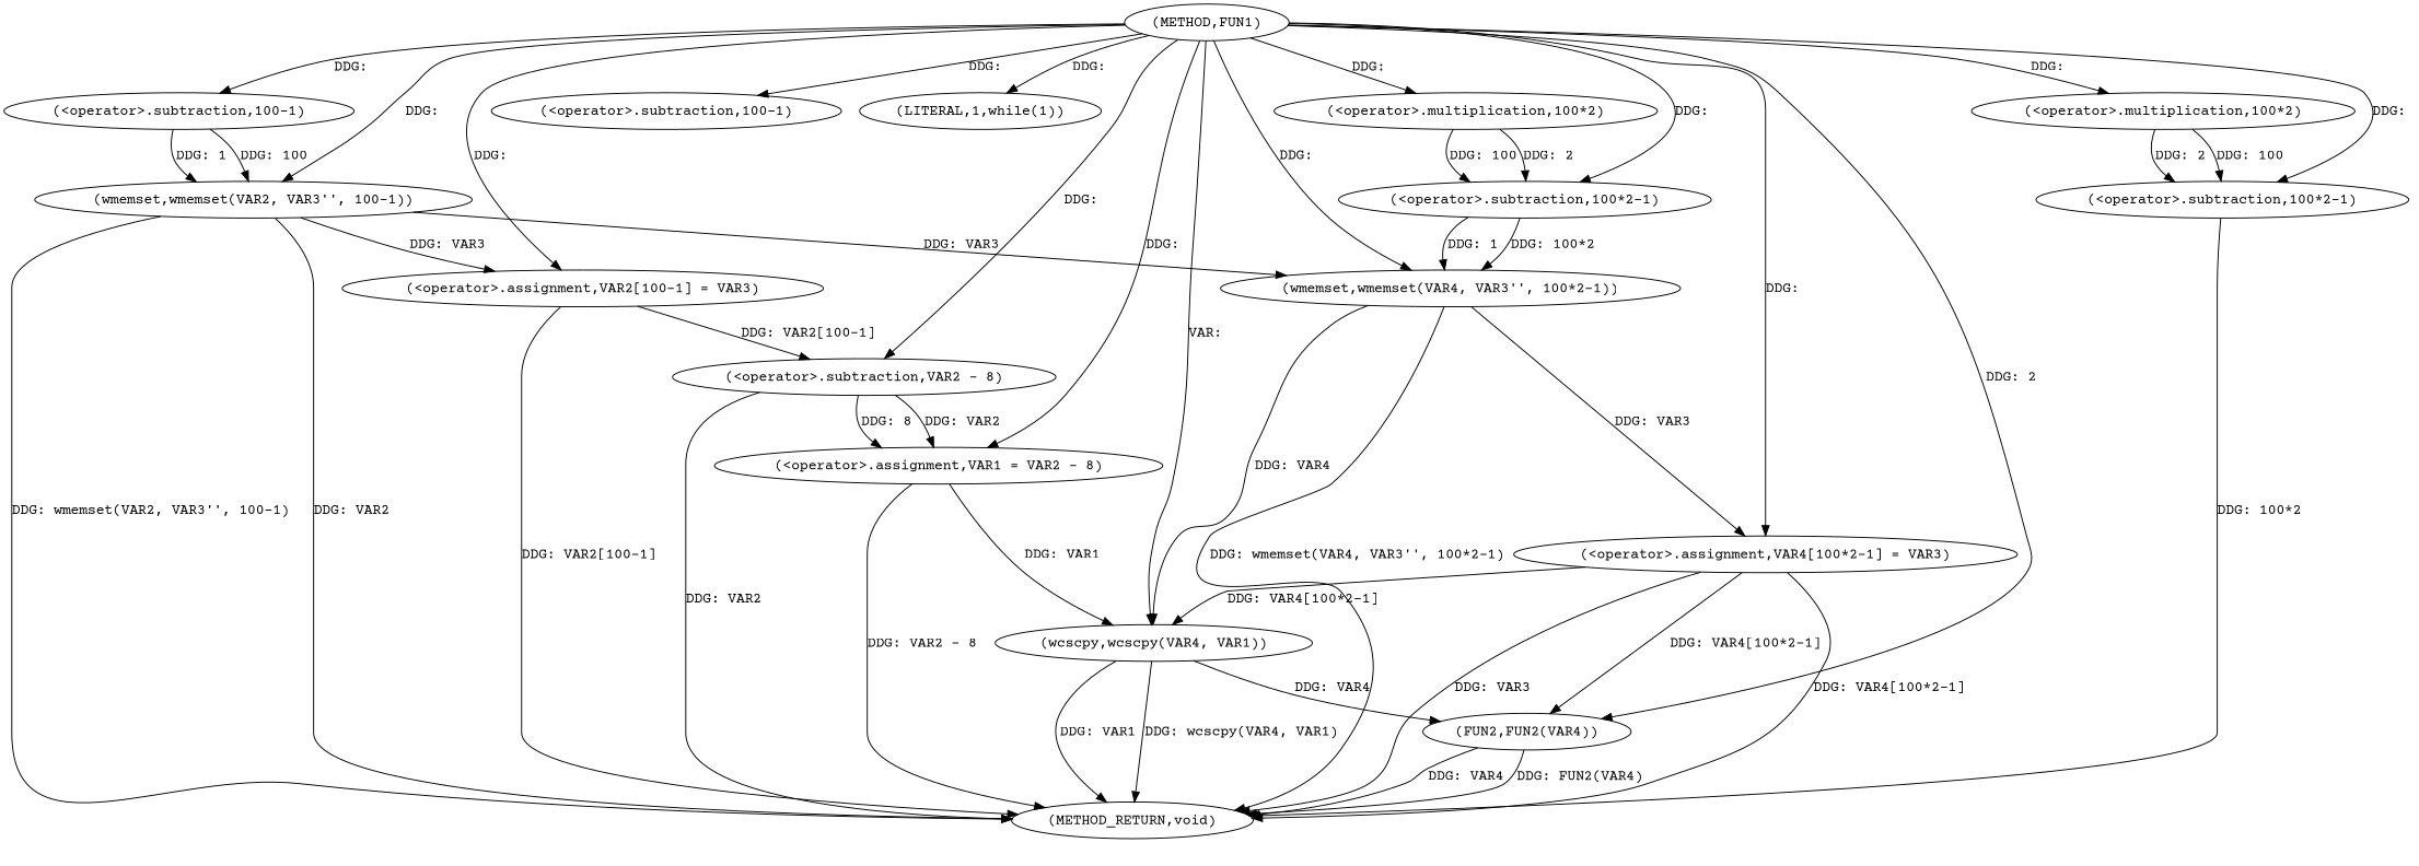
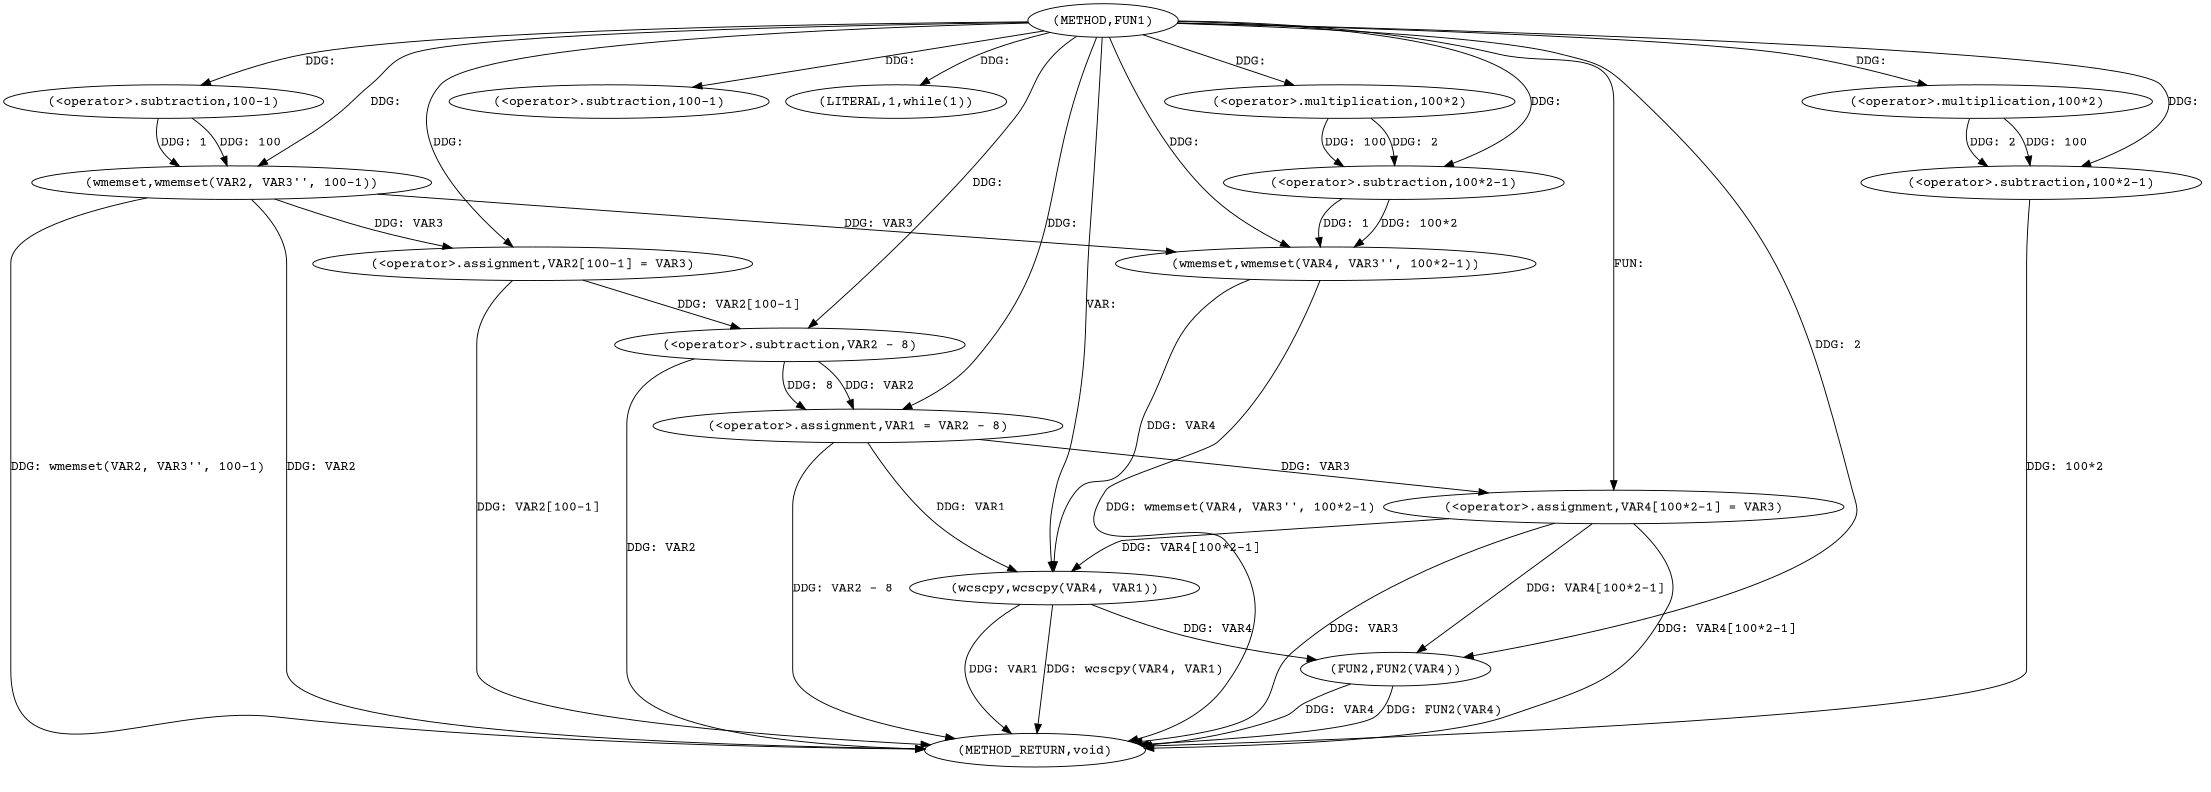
  digraph {
    fontname="Courier Prime"
    node [fontname="Courier Prime"]
    edge [fontname="Courier Prime"]
    n1 [label="(METHOD,FUN1)"]
    n2 [label="(wmemset,wmemset(VAR2, VAR3'', 100-1))"]
    n3 [label="(<operator>.subtraction,100-1)"]
    n4 [label="(<operator>.assignment,VAR2[100-1] = VAR3)"]
    n5 [label="(<operator>.subtraction,100-1)"]
    n6 [label="(LITERAL,1,while(1))"]
    n7 [label="(<operator>.assignment,VAR1 = VAR2 - 8)"]
    n8 [label="(<operator>.subtraction,VAR2 - 8)"]
    n9 [label="(wmemset,wmemset(VAR4, VAR3'', 100*2-1))"]
    n10 [label="(<operator>.subtraction,100*2-1)"]
    n11 [label="(<operator>.multiplication,100*2)"]
    n12 [label="(<operator>.assignment,VAR4[100*2-1] = VAR3)"]
    n13 [label="(<operator>.subtraction,100*2-1)"]
    n14 [label="(<operator>.multiplication,100*2)"]
    n15 [label="(wcscpy,wcscpy(VAR4, VAR1))"]
    n16 [label="(FUN2,FUN2(VAR4))"]
    n17 [label="(METHOD_RETURN,void)"]
    n1 -> n2 [label="DDG: "]
    n1 -> n3 [label="DDG: "]
    n1 -> n4 [label="DDG: "]
    n1 -> n5 [label="DDG: "]
    n1 -> n6 [label="DDG: "]
    n1 -> n7 [label="DDG: "]
    n1 -> n8 [label="DDG: "]
    n1 -> n9 [label="DDG: "]
    n1 -> n10 [label="DDG: "]
    n1 -> n11 [label="DDG: "]
-   n1 -> n12 [label="DDG: "]
+   n1 -> n12 [label="FUN: "]
    n1 -> n13 [label="DDG: "]
    n1 -> n14 [label="DDG: "]
    n1 -> n15 [label="VAR: "]
    n1 -> n16 [label="DDG: 2"]
    n2 -> n4 [label="DDG: VAR3"]
    n2 -> n9 [label="DDG: VAR3"]
    n2 -> n17 [label="DDG: wmemset(VAR2, VAR3'', 100-1)"]
    n2 -> n17 [label="DDG: VAR2"]
    n3 -> n2 [label="DDG: 100"]
    n3 -> n2 [label="DDG: 1"]
    n4 -> n8 [label="DDG: VAR2[100-1]"]
    n4 -> n17 [label="DDG: VAR2[100-1]"]
    n7 -> n15 [label="DDG: VAR1"]
    n7 -> n17 [label="DDG: VAR2 - 8"]
    n8 -> n7 [label="DDG: VAR2"]
    n8 -> n7 [label="DDG: 8"]
    n8 -> n17 [label="DDG: VAR2"]
-   n9 -> n12 [label="DDG: VAR3"]
+   n7 -> n12 [label="DDG: VAR3"]
    n9 -> n15 [label="DDG: VAR4"]
    n9 -> n17 [label="DDG: wmemset(VAR4, VAR3'', 100*2-1)"]
    n10 -> n9 [label="DDG: 100*2"]
    n10 -> n9 [label="DDG: 1"]
    n11 -> n10 [label="DDG: 100"]
    n11 -> n10 [label="DDG: 2"]
    n12 -> n15 [label="DDG: VAR4[100*2-1]"]
    n12 -> n16 [label="DDG: VAR4[100*2-1]"]
    n12 -> n17 [label="DDG: VAR3"]
    n12 -> n17 [label="DDG: VAR4[100*2-1]"]
    n13 -> n17 [label="DDG: 100*2"]
    n14 -> n13 [label="DDG: 100"]
    n14 -> n13 [label="DDG: 2"]
    n15 -> n16 [label="DDG: VAR4"]
    n15 -> n17 [label="DDG: wcscpy(VAR4, VAR1)"]
    n15 -> n17 [label="DDG: VAR1"]
    n16 -> n17 [label="DDG: VAR4"]
    n16 -> n17 [label="DDG: FUN2(VAR4)"]
  }
